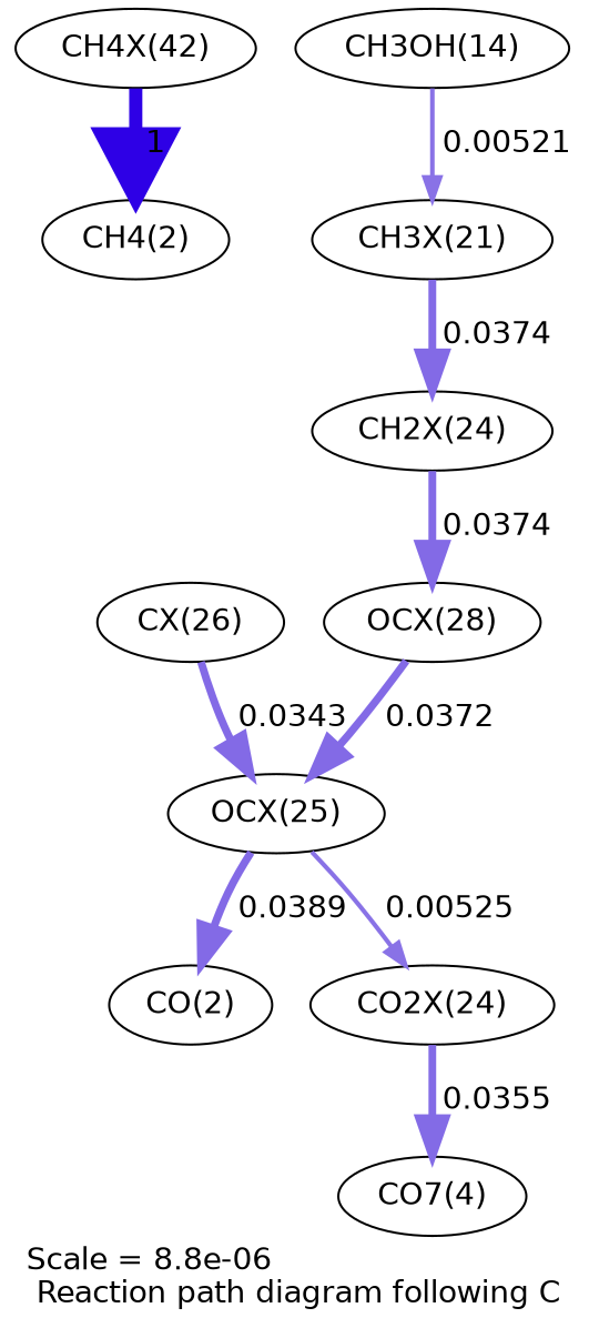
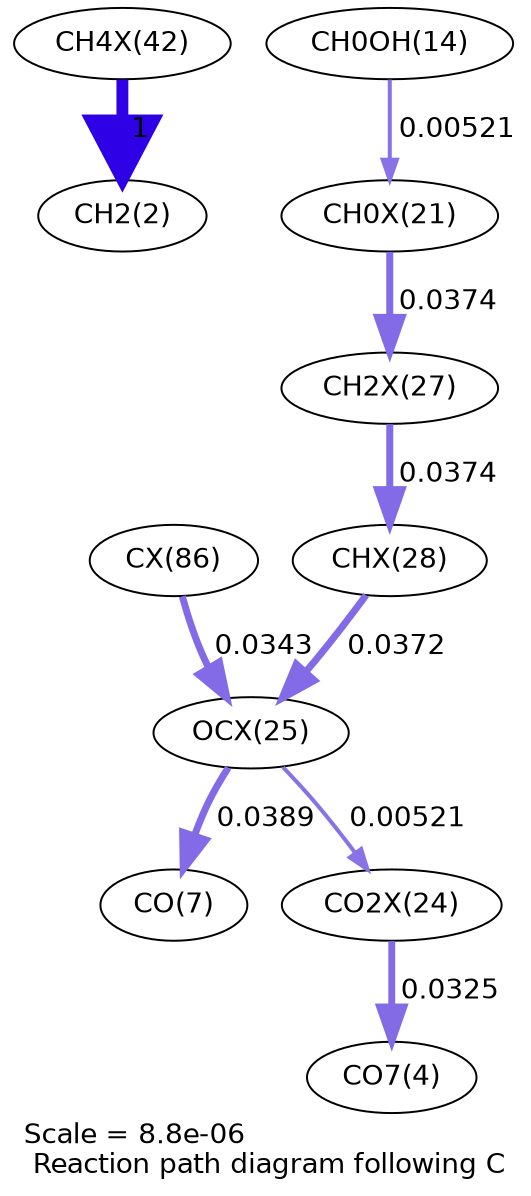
  digraph {
    fontname=Helvetica
    label="Scale = 8.8e-06\l Reaction path diagram following C"
    node [fontname=Helvetica]
    edge [arrowsize=1.76 color="0.7, 0.537, 0.9" fontname=Helvetica penwidth=3.52]
    n1 [label="CH4X(42)"]
-   n2 [label="CH4(2)"]
-   n3 [label="CH3X(21)"]
-   n4 [label="CH2X(24)"]
-   n5 [label="OCX(28)"]
-   n6 [label="CH3OH(14)"]
+   n2 [label="CH2(2)"]
+   n3 [label="CH0X(21)"]
+   n4 [label="CH2X(27)"]
+   n5 [label="CHX(28)"]
+   n6 [label="CH0OH(14)"]
    n7 [label="OCX(25)"]
-   n8 [label="CX(26)"]
-   n9 [label="CO(2)"]
+   n8 [label="CX(86)"]
+   n9 [label="CO(7)"]
    n10 [label="CO2X(24)"]
    n11 [label="CO7(4)"]
    n1 -> n2 [arrowsize=3 color="0.7, 1.5, 0.9" label=" 1" penwidth=6]
    n3 -> n4 [label=" 0.0374"]
    n4 -> n5 [label=" 0.0374"]
    n5 -> n7 [label=" 0.0372"]
    n6 -> n3 [arrowsize=1.02 color="0.7, 0.505, 0.9" label=" 0.00521" penwidth=2.03]
    n7 -> n9 [arrowsize=1.77 color="0.7, 0.539, 0.9" label=" 0.0389" penwidth=3.55]
-   n7 -> n10 [arrowsize=1.02 color="0.7, 0.505, 0.9" label=" 0.00525" penwidth=2.03]
+   n7 -> n10 [arrowsize=1.02 color="0.7, 0.505, 0.9" label=" 0.00521" penwidth=2.03]
    n8 -> n7 [label=" 0.0343"]
-   n10 -> n11 [arrowsize=1.74 color="0.7, 0.535, 0.9" label=" 0.0355" penwidth=3.48]
+   n10 -> n11 [arrowsize=1.74 color="0.7, 0.535, 0.9" label=" 0.0325" penwidth=3.48]
  }
